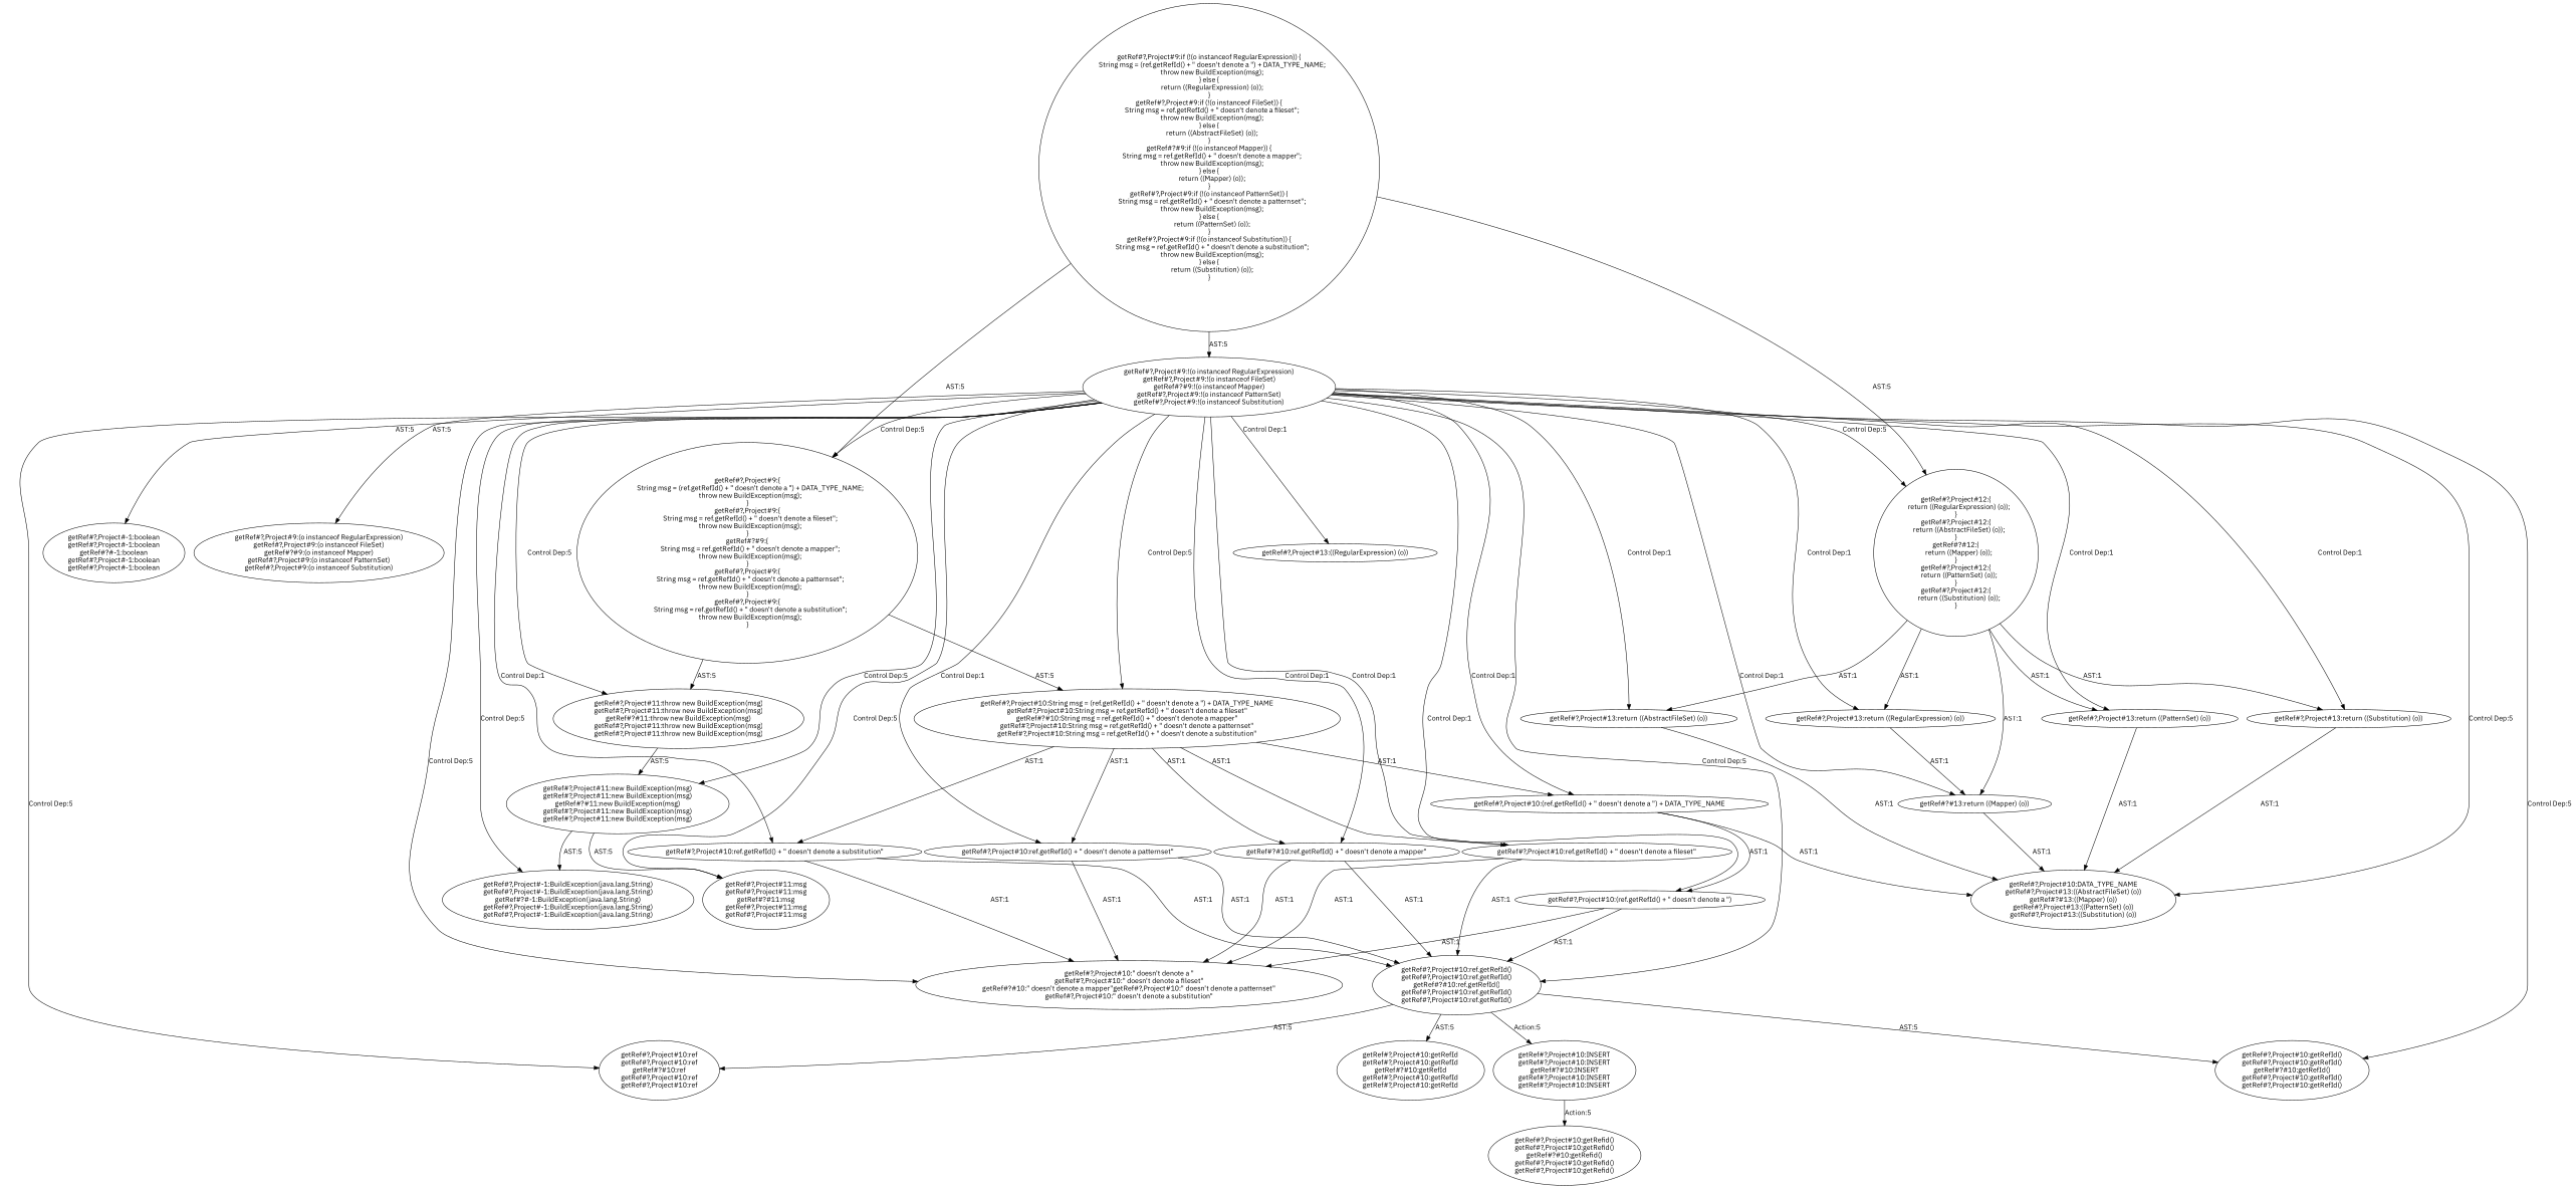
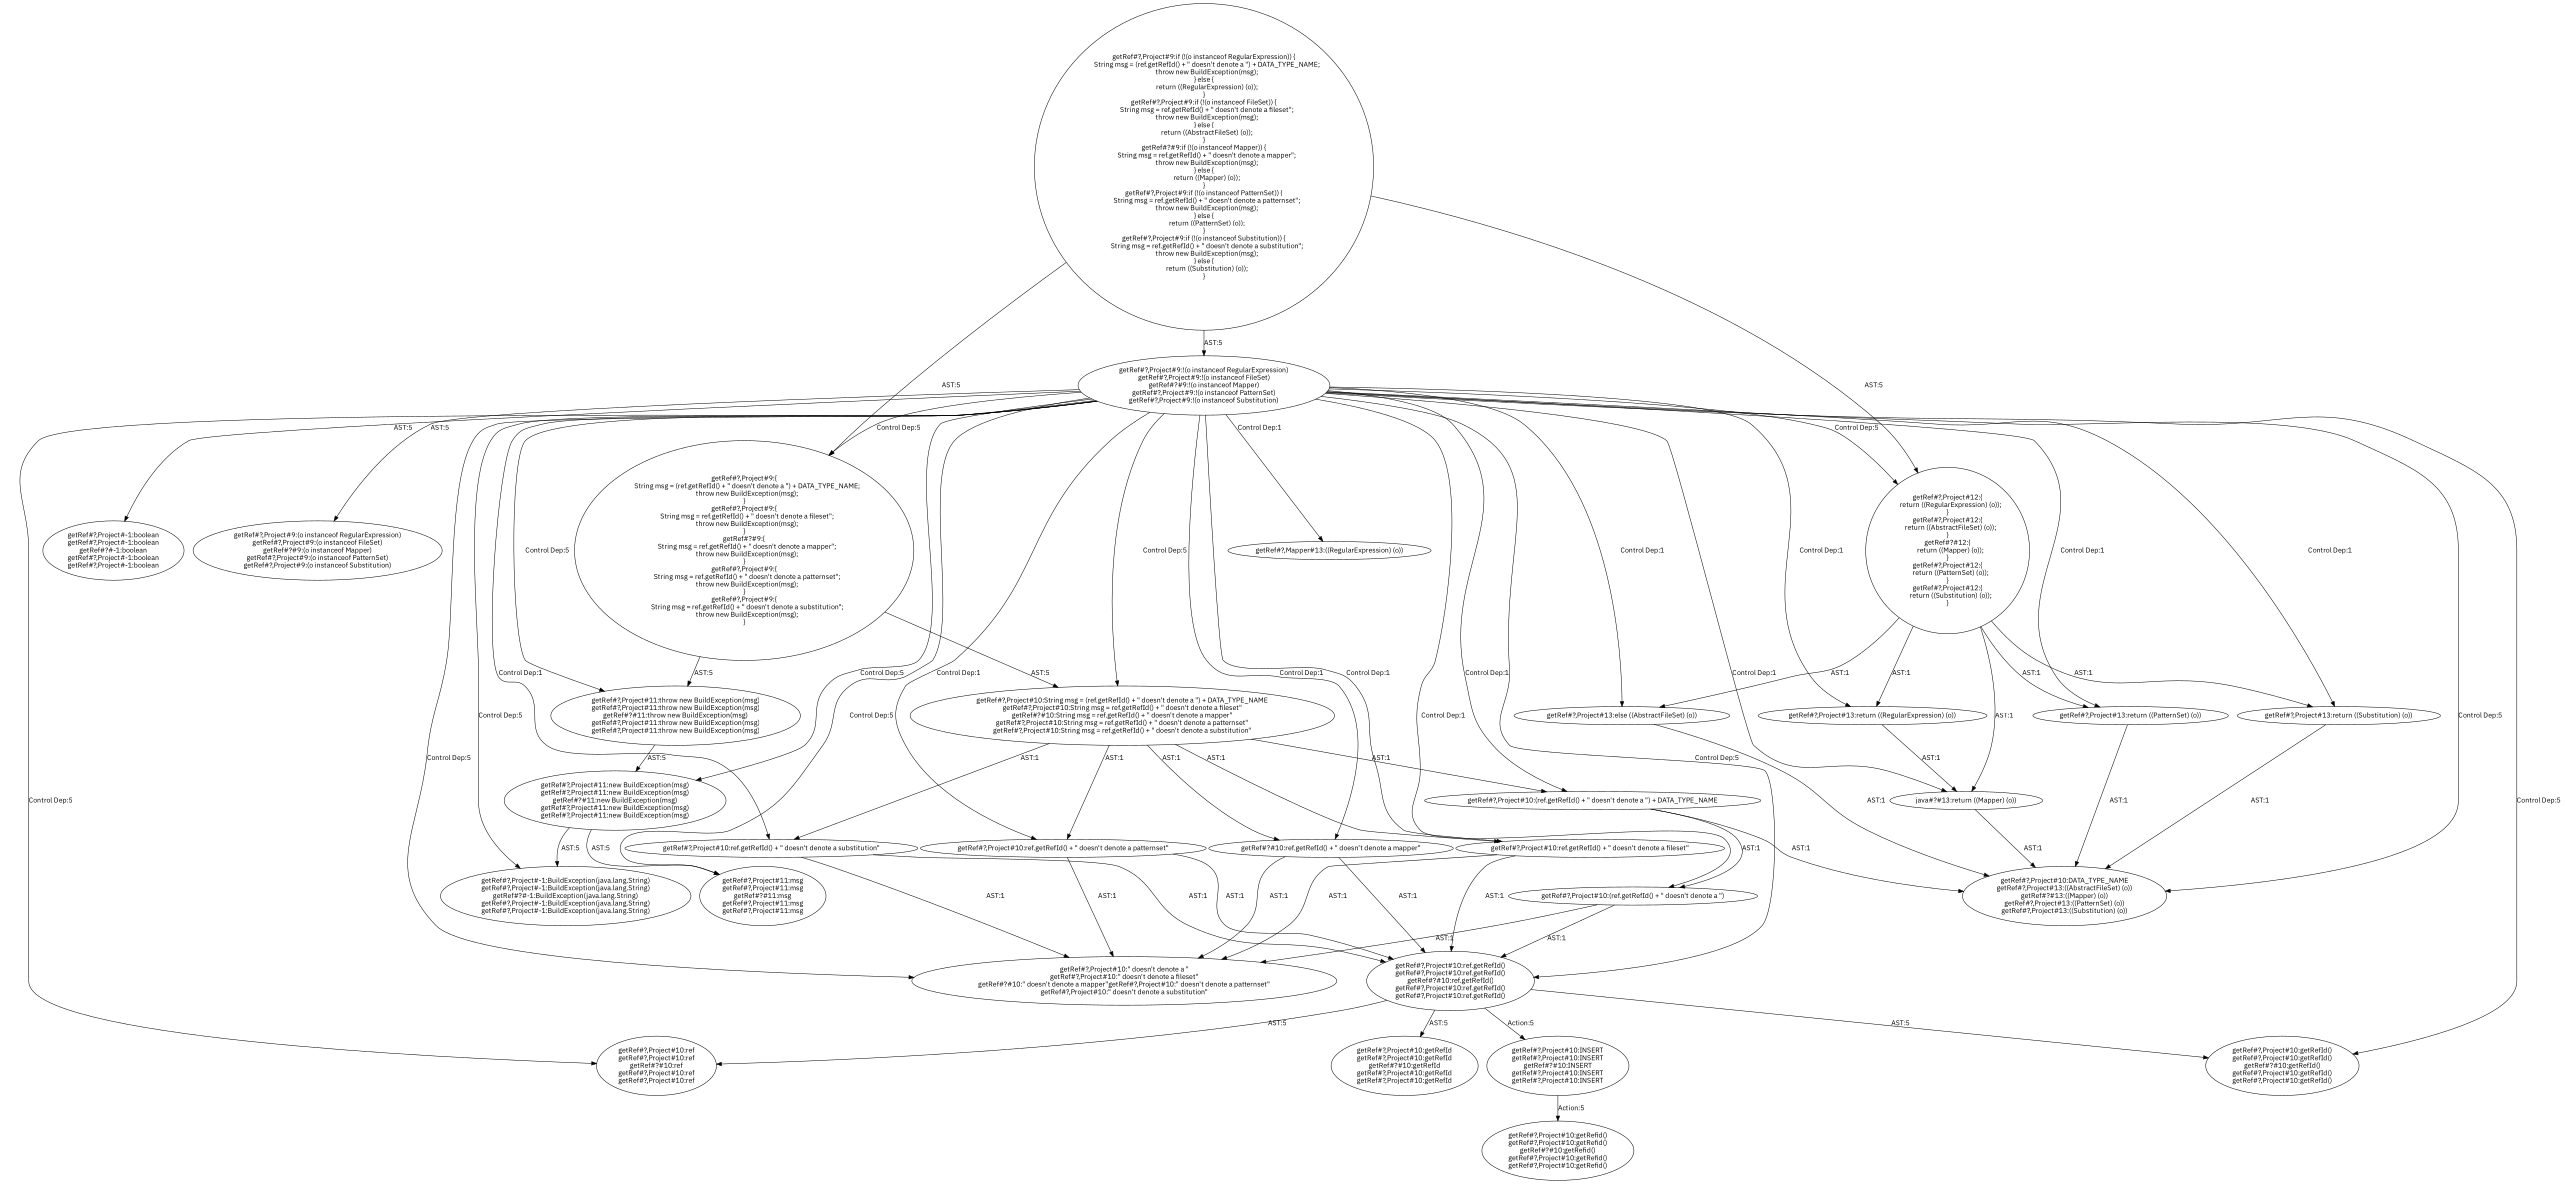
  digraph {
    fontname="IBM Plex Sans"
    node [fontname="IBM Plex Sans" shape=ellipse]
    edge [fontname="IBM Plex Sans"]
    n1 [label="getRef#?,Project#10:INSERT\ngetRef#?,Project#10:INSERT\ngetRef#?#10:INSERT\ngetRef#?,Project#10:INSERT\ngetRef#?,Project#10:INSERT"]
    n2 [label="getRef#?,Project#10:getRefid()\ngetRef#?,Project#10:getRefid()\ngetRef#?#10:getRefid()\ngetRef#?,Project#10:getRefid()\ngetRef#?,Project#10:getRefid()"]
    n3 [label="getRef#?,Project#10:ref.getRefId()\ngetRef#?,Project#10:ref.getRefId()\ngetRef#?#10:ref.getRefId()\ngetRef#?,Project#10:ref.getRefId()\ngetRef#?,Project#10:ref.getRefId()"]
    n4 [label="getRef#?,Project#10:getRefId()\ngetRef#?,Project#10:getRefId()\ngetRef#?#10:getRefId()\ngetRef#?,Project#10:getRefId()\ngetRef#?,Project#10:getRefId()"]
    n5 [label="getRef#?,Project#10:ref\ngetRef#?,Project#10:ref\ngetRef#?#10:ref\ngetRef#?,Project#10:ref\ngetRef#?,Project#10:ref"]
    n6 [label="getRef#?,Project#10:getRefId\ngetRef#?,Project#10:getRefId\ngetRef#?#10:getRefId\ngetRef#?,Project#10:getRefId\ngetRef#?,Project#10:getRefId"]
    n7 [label="getRef#?,Project#9:!(o instanceof RegularExpression)\ngetRef#?,Project#9:!(o instanceof FileSet)\ngetRef#?#9:!(o instanceof Mapper)\ngetRef#?,Project#9:!(o instanceof PatternSet)\ngetRef#?,Project#9:!(o instanceof Substitution)"]
    n8 [label="getRef#?,Project#-1:boolean\ngetRef#?,Project#-1:boolean\ngetRef#?#-1:boolean\ngetRef#?,Project#-1:boolean\ngetRef#?,Project#-1:boolean"]
    n9 [label="getRef#?,Project#9:(o instanceof RegularExpression)\ngetRef#?,Project#9:(o instanceof FileSet)\ngetRef#?#9:(o instanceof Mapper)\ngetRef#?,Project#9:(o instanceof PatternSet)\ngetRef#?,Project#9:(o instanceof Substitution)"]
    n10 [label="getRef#?,Project#9:\{\n    String msg = (ref.getRefId() + \" doesn\'t denote a \") + DATA_TYPE_NAME;\n    throw new BuildException(msg);\n\}\ngetRef#?,Project#9:\{\n    String msg = ref.getRefId() + \" doesn\'t denote a fileset\";\n    throw new BuildException(msg);\n\}\ngetRef#?#9:\{\n    String msg = ref.getRefId() + \" doesn\'t denote a mapper\";\n    throw new BuildException(msg);\n\}\ngetRef#?,Project#9:\{\n    String msg = ref.getRefId() + \" doesn\'t denote a patternset\";\n    throw new BuildException(msg);\n\}\ngetRef#?,Project#9:\{\n    String msg = ref.getRefId() + \" doesn\'t denote a substitution\";\n    throw new BuildException(msg);\n\}"]
    n11 [label="getRef#?,Project#10:String msg = (ref.getRefId() + \" doesn\'t denote a \") + DATA_TYPE_NAME\ngetRef#?,Project#10:String msg = ref.getRefId() + \" doesn\'t denote a fileset\"\ngetRef#?#10:String msg = ref.getRefId() + \" doesn\'t denote a mapper\"\ngetRef#?,Project#10:String msg = ref.getRefId() + \" doesn\'t denote a patternset\"\ngetRef#?,Project#10:String msg = ref.getRefId() + \" doesn\'t denote a substitution\""]
    n12 [label="getRef#?,Project#10:(ref.getRefId() + \" doesn\'t denote a \") + DATA_TYPE_NAME"]
    n13 [label="getRef#?,Project#10:(ref.getRefId() + \" doesn\'t denote a \")"]
    n14 [label="getRef#?,Project#10:\" doesn\'t denote a \"\ngetRef#?,Project#10:\" doesn\'t denote a fileset\"\ngetRef#?#10:\" doesn\'t denote a mapper\"getRef#?,Project#10:\" doesn\'t denote a patternset\"\ngetRef#?,Project#10:\" doesn\'t denote a substitution\""]
    n15 [label="getRef#?,Project#10:DATA_TYPE_NAME\ngetRef#?,Project#13:((AbstractFileSet) (o))\ngetRef#?#13:((Mapper) (o))\ngetRef#?,Project#13:((PatternSet) (o))\ngetRef#?,Project#13:((Substitution) (o))"]
    n16 [label="getRef#?,Project#11:throw new BuildException(msg)\ngetRef#?,Project#11:throw new BuildException(msg)\ngetRef#?#11:throw new BuildException(msg)\ngetRef#?,Project#11:throw new BuildException(msg)\ngetRef#?,Project#11:throw new BuildException(msg)"]
    n17 [label="getRef#?,Project#11:new BuildException(msg)\ngetRef#?,Project#11:new BuildException(msg)\ngetRef#?#11:new BuildException(msg)\ngetRef#?,Project#11:new BuildException(msg)\ngetRef#?,Project#11:new BuildException(msg)"]
    n18 [label="getRef#?,Project#-1:BuildException(java.lang.String)\ngetRef#?,Project#-1:BuildException(java.lang.String)\ngetRef#?#-1:BuildException(java.lang.String)\ngetRef#?,Project#-1:BuildException(java.lang.String)\ngetRef#?,Project#-1:BuildException(java.lang.String)"]
    n19 [label="getRef#?,Project#11:msg\ngetRef#?,Project#11:msg\ngetRef#?#11:msg\ngetRef#?,Project#11:msg\ngetRef#?,Project#11:msg"]
    n20 [label="getRef#?,Project#12:\{\n    return ((RegularExpression) (o));\n\}\ngetRef#?,Project#12:\{\n    return ((AbstractFileSet) (o));\n\}\ngetRef#?#12:\{\n    return ((Mapper) (o));\n\}\ngetRef#?,Project#12:\{\n    return ((PatternSet) (o));\n\}\ngetRef#?,Project#12:\{\n    return ((Substitution) (o));\n\}"]
    n21 [label="getRef#?,Project#13:return ((RegularExpression) (o))"]
-   n22 [label="getRef#?,Project#13:((RegularExpression) (o))"]
-   n23 [label="getRef#?,Project#13:return ((AbstractFileSet) (o))"]
+   n22 [label="getRef#?,Mapper#13:((RegularExpression) (o))"]
+   n23 [label="getRef#?,Project#13:else ((AbstractFileSet) (o))"]
    n24 [label="getRef#?,Project#10:ref.getRefId() + \" doesn\'t denote a fileset\""]
-   n25 [label="getRef#?#13:return ((Mapper) (o))"]
+   n25 [label="java#?#13:return ((Mapper) (o))"]
    n26 [label="getRef#?#10:ref.getRefId() + \" doesn\'t denote a mapper\""]
    n27 [label="getRef#?,Project#10:ref.getRefId() + \" doesn\'t denote a patternset\""]
    n28 [label="getRef#?,Project#13:return ((PatternSet) (o))"]
    n29 [label="getRef#?,Project#10:ref.getRefId() + \" doesn\'t denote a substitution\""]
    n30 [label="getRef#?,Project#13:return ((Substitution) (o))"]
    n31 [label="getRef#?,Project#9:if (!(o instanceof RegularExpression)) \{\n    String msg = (ref.getRefId() + \" doesn\'t denote a \") + DATA_TYPE_NAME;\n    throw new BuildException(msg);\n\} else \{\n    return ((RegularExpression) (o));\n\}\ngetRef#?,Project#9:if (!(o instanceof FileSet)) \{\n    String msg = ref.getRefId() + \" doesn\'t denote a fileset\";\n    throw new BuildException(msg);\n\} else \{\n    return ((AbstractFileSet) (o));\n\}\ngetRef#?#9:if (!(o instanceof Mapper)) \{\n    String msg = ref.getRefId() + \" doesn\'t denote a mapper\";\n    throw new BuildException(msg);\n\} else \{\n    return ((Mapper) (o));\n\}\ngetRef#?,Project#9:if (!(o instanceof PatternSet)) \{\n    String msg = ref.getRefId() + \" doesn\'t denote a patternset\";\n    throw new BuildException(msg);\n\} else \{\n    return ((PatternSet) (o));\n\}\ngetRef#?,Project#9:if (!(o instanceof Substitution)) \{\n    String msg = ref.getRefId() + \" doesn\'t denote a substitution\";\n    throw new BuildException(msg);\n\} else \{\n    return ((Substitution) (o));\n\}"]
    n1 -> n2 [label="Action:5"]
    n3 -> n1 [label="Action:5"]
    n3 -> n4 [label="AST:5"]
    n3 -> n5 [label="AST:5"]
    n3 -> n6 [label="AST:5"]
    n7 -> n3 [label="Control Dep:5"]
    n7 -> n4 [label="Control Dep:5"]
    n7 -> n5 [label="Control Dep:5"]
    n7 -> n8 [label="AST:5"]
    n7 -> n9 [label="AST:5"]
    n7 -> n10 [label="Control Dep:5"]
    n7 -> n11 [label="Control Dep:5"]
    n7 -> n12 [label="Control Dep:1"]
    n7 -> n13 [label="Control Dep:1"]
    n7 -> n14 [label="Control Dep:5"]
    n7 -> n15 [label="Control Dep:5"]
    n7 -> n16 [label="Control Dep:5"]
    n7 -> n17 [label="Control Dep:5"]
    n7 -> n18 [label="Control Dep:5"]
    n7 -> n19 [label="Control Dep:5"]
    n7 -> n20 [label="Control Dep:5"]
    n7 -> n21 [label="Control Dep:1"]
    n7 -> n22 [label="Control Dep:1"]
    n7 -> n23 [label="Control Dep:1"]
    n7 -> n24 [label="Control Dep:1"]
    n7 -> n25 [label="Control Dep:1"]
    n7 -> n26 [label="Control Dep:1"]
    n7 -> n27 [label="Control Dep:1"]
    n7 -> n28 [label="Control Dep:1"]
    n7 -> n29 [label="Control Dep:1"]
    n7 -> n30 [label="Control Dep:1"]
    n10 -> n11 [label="AST:5"]
    n10 -> n16 [label="AST:5"]
    n11 -> n12 [label="AST:1"]
    n11 -> n24 [label="AST:1"]
    n11 -> n26 [label="AST:1"]
    n11 -> n27 [label="AST:1"]
    n11 -> n29 [label="AST:1"]
    n12 -> n13 [label="AST:1"]
    n12 -> n15 [label="AST:1"]
    n13 -> n3 [label="AST:1"]
    n13 -> n14 [label="AST:1"]
    n16 -> n17 [label="AST:5"]
    n17 -> n18 [label="AST:5"]
    n17 -> n19 [label="AST:5"]
    n20 -> n21 [label="AST:1"]
    n20 -> n23 [label="AST:1"]
    n20 -> n25 [label="AST:1"]
    n20 -> n28 [label="AST:1"]
    n20 -> n30 [label="AST:1"]
    n21 -> n25 [label="AST:1"]
    n23 -> n15 [label="AST:1"]
    n24 -> n3 [label="AST:1"]
    n24 -> n14 [label="AST:1"]
    n25 -> n15 [label="AST:1"]
    n26 -> n3 [label="AST:1"]
    n26 -> n14 [label="AST:1"]
    n27 -> n3 [label="AST:1"]
    n27 -> n14 [label="AST:1"]
    n28 -> n15 [label="AST:1"]
    n29 -> n3 [label="AST:1"]
    n29 -> n14 [label="AST:1"]
    n30 -> n15 [label="AST:1"]
    n31 -> n7 [label="AST:5"]
    n31 -> n10 [label="AST:5"]
    n31 -> n20 [label="AST:5"]
  }
